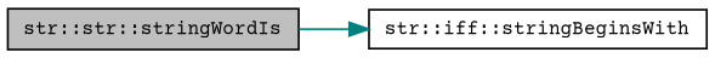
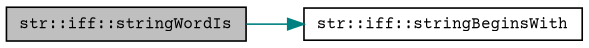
  digraph {
    rankdir=LR
    fontname="Courier Prime"
    node [color=black fontname="Courier Prime" fontsize=10 shape=record style=filled]
-   n1 [fillcolor=grey75 fontcolor=black height=0.2 label="str::str::stringWordIs" width=0.4]
+   n1 [fillcolor=grey75 fontcolor=black height=0.2 label="str::iff::stringWordIs" width=0.4]
    n2 [fillcolor=white height=0.2 label="str::iff::stringBeginsWith" width=0.4]
    n1 -> n2 [color=teal fontname="Courier Prime" fontsize=10 labelfontname=Helvetica labelfontsize=10 style=solid]
  }
